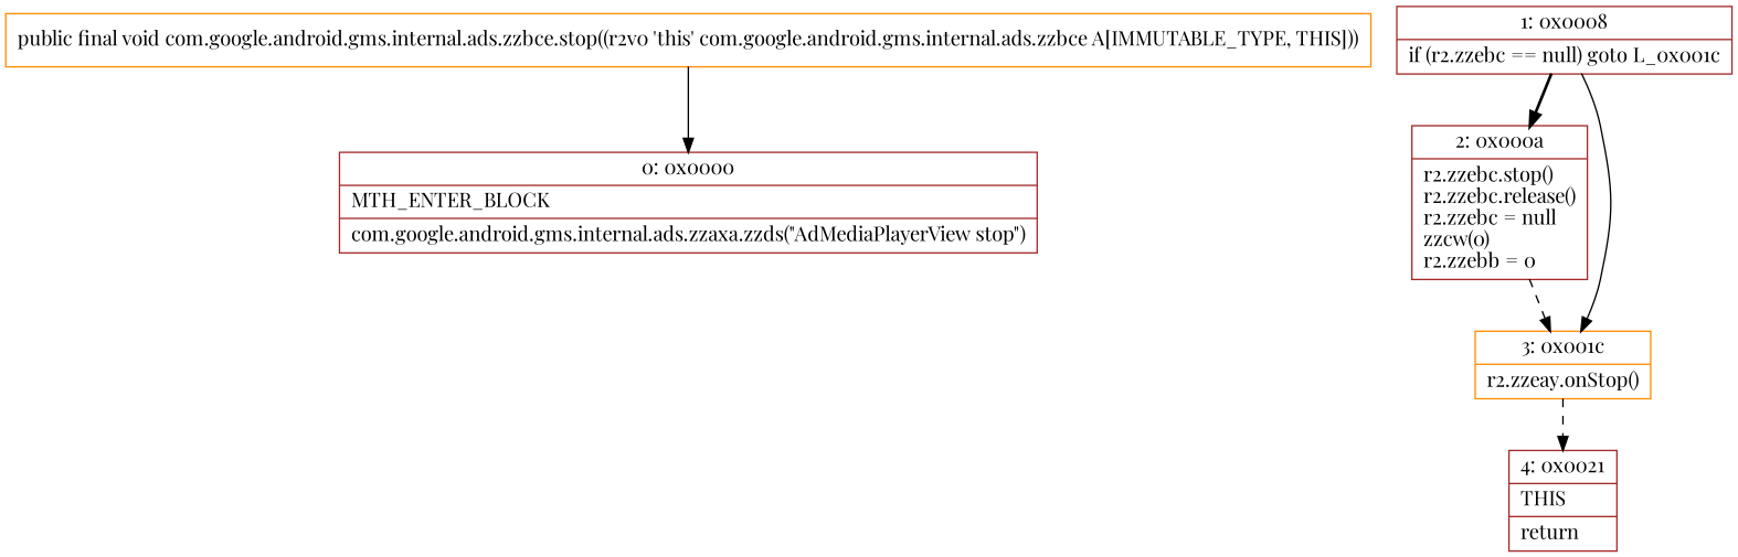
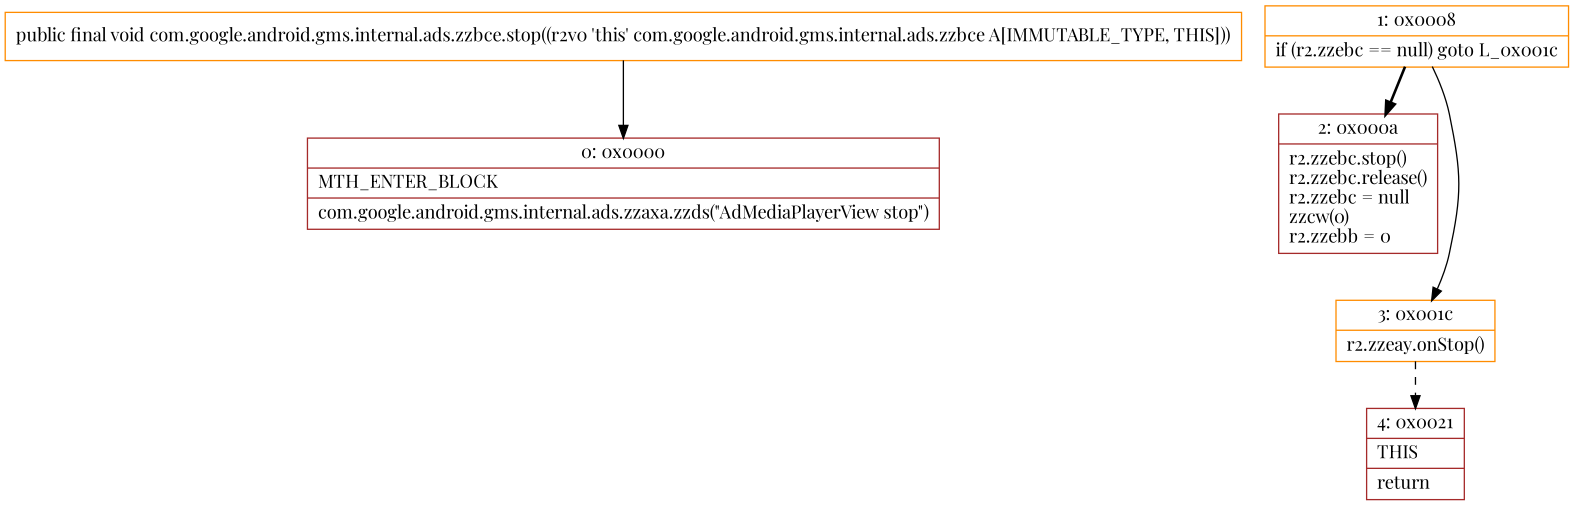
  digraph {
    fontname="Playfair Display"
    node [color=brown fontname="Playfair Display" shape=record]
    edge [fontname="Playfair Display" style=solid]
    n1 [label="{0\:\ 0x0000|MTH_ENTER_BLOCK\l|com.google.android.gms.internal.ads.zzaxa.zzds(\"AdMediaPlayerView stop\")\l}"]
-   n2 [label="{1\:\ 0x0008|if (r2.zzebc == null) goto L_0x001c\l}"]
+   n2 [color=darkorange label="{1\:\ 0x0008|if (r2.zzebc == null) goto L_0x001c\l}"]
    n3 [label="{2\:\ 0x000a|r2.zzebc.stop()\lr2.zzebc.release()\lr2.zzebc = null\lzzcw(0)\lr2.zzebb = 0\l}"]
    n4 [color=darkorange label="{3\:\ 0x001c|r2.zzeay.onStop()\l}"]
    n5 [label="{4\:\ 0x0021|THIS\l|return\l}"]
    n6 [color=darkorange label="{public final void com.google.android.gms.internal.ads.zzbce.stop((r2v0 'this' com.google.android.gms.internal.ads.zzbce A[IMMUTABLE_TYPE, THIS])) }"]
    n2 -> n3 [style=bold]
    n2 -> n4
-   n3 -> n4 [style=dashed]
    n4 -> n5 [style=dashed]
    n6 -> n1
  }
